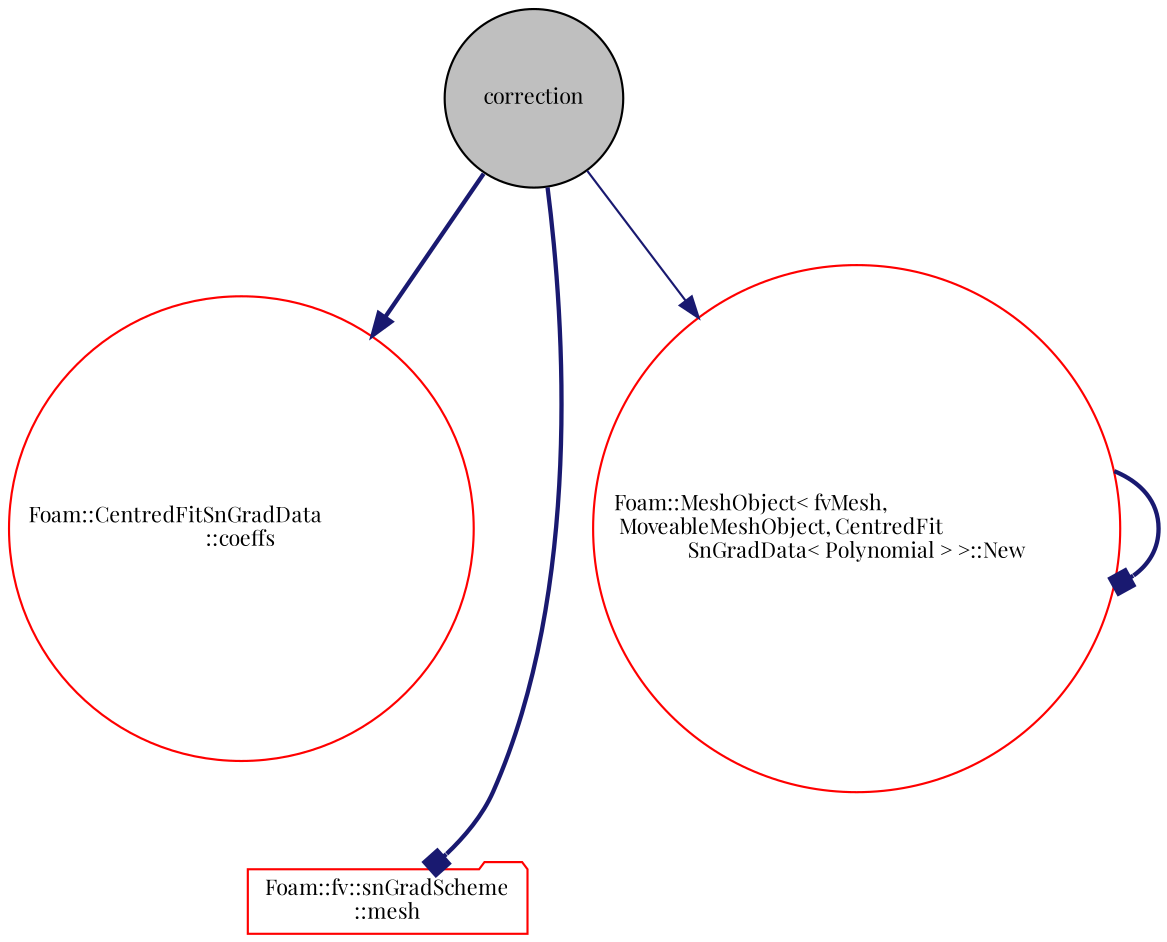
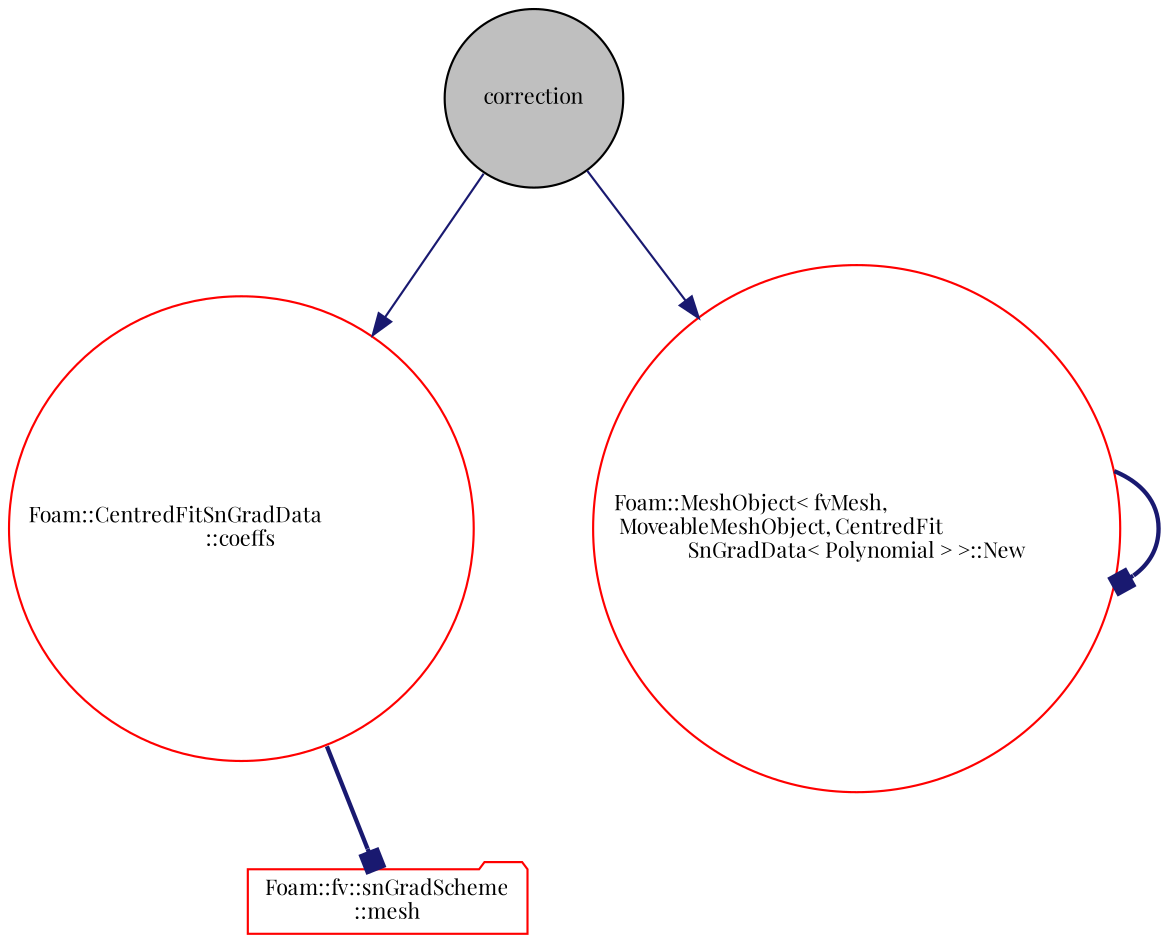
  digraph {
    fontname="Playfair Display"
    rankdir=TB
    node [color=red fontname="Playfair Display" fontsize=10 shape=circle]
    edge [arrowhead=normal color=midnightblue fontname="Playfair Display" fontsize=10 labelfontname=FreeSans labelfontsize=10 style=solid]
    n1 [color=black fillcolor=grey75 fontcolor=black height=0.2 label=correction style=filled width=0.4]
    n2 [height=0.2 label="Foam::CentredFitSnGradData\l::coeffs" width=0.4]
    n3 [height=0.2 label="Foam::fv::snGradScheme\l::mesh" shape=folder width=0.4]
    n4 [height=0.2 label="Foam::MeshObject\< fvMesh,\l MoveableMeshObject, CentredFit\lSnGradData\< Polynomial \> \>::New" width=0.4]
-   n1 -> n2 [style=bold]
-   n1 -> n3 [arrowhead=box style=bold]
+   n1 -> n2
+   n2 -> n3 [arrowhead=box style=bold]
    n1 -> n4
    n4 -> n4 [arrowhead=box style=bold]
  }
